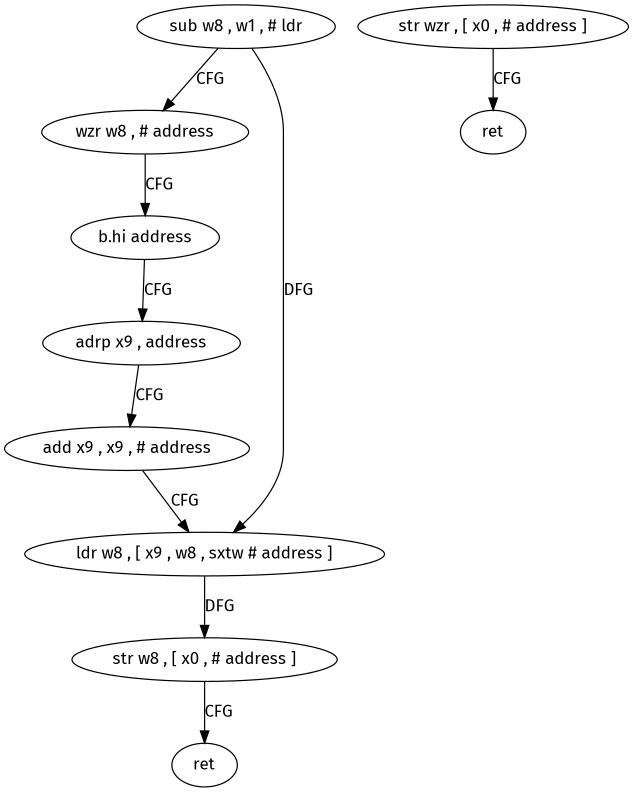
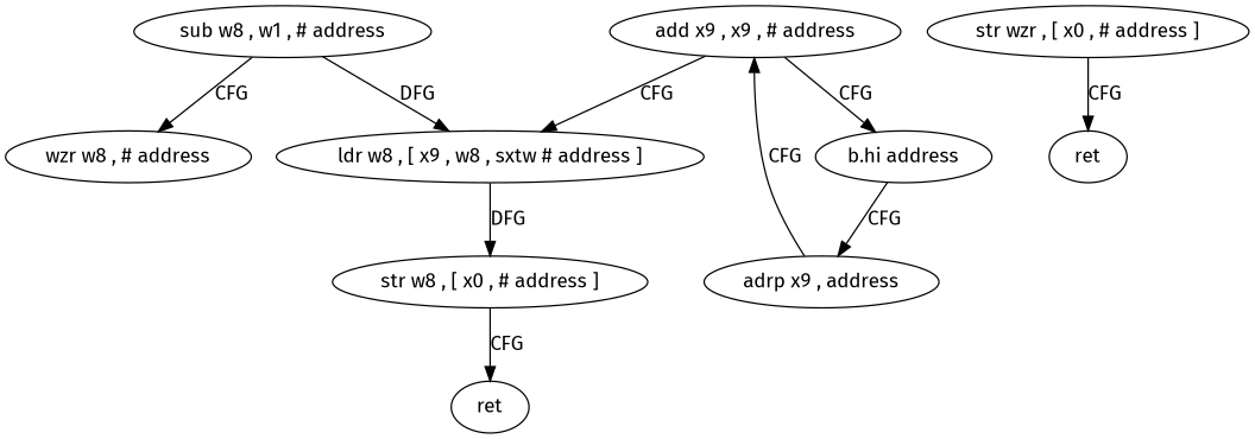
  digraph {
    fontname="Fira Sans"
    node [fontname="Fira Sans"]
    edge [fontname="Fira Sans"]
-   n1 [label="sub w8 , w1 , # ldr"]
+   n1 [label="sub w8 , w1 , # address"]
    n2 [label="wzr w8 , # address"]
    n3 [label="ldr w8 , [ x9 , w8 , sxtw # address ]"]
    n4 [label="b.hi address"]
    n5 [label="adrp x9 , address"]
    n6 [label="str w8 , [ x0 , # address ]"]
    n7 [label="str wzr , [ x0 , # address ]"]
    n8 [label=ret]
    n9 [label="add x9 , x9 , # address"]
    n10 [label=ret]
    n1 -> n2 [label=CFG]
    n1 -> n3 [label=DFG]
-   n2 -> n4 [label=CFG]
+   n9 -> n4 [label=CFG]
    n3 -> n6 [label=DFG]
    n4 -> n5 [label=CFG]
    n5 -> n9 [label=CFG]
    n6 -> n10 [label=CFG]
    n7 -> n8 [label=CFG]
    n9 -> n3 [label=CFG]
  }
